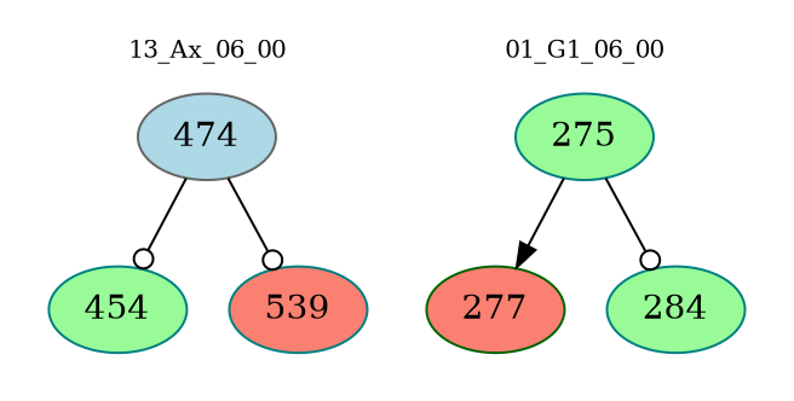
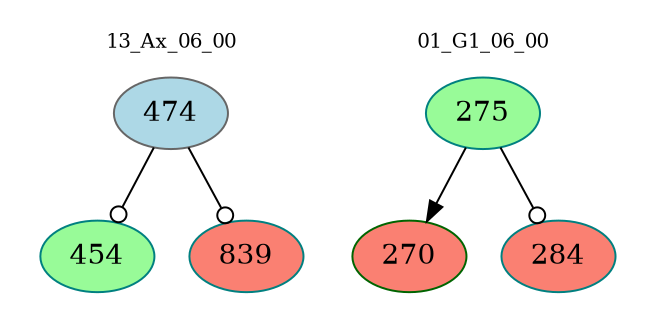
  digraph {
    node [color=teal fillcolor=palegreen style=filled]
    edge [arrowhead=odot color=black]
    n1 [color=gray40 fillcolor=lightblue label=474]
    n2 [label=454]
-   n3 [fillcolor=salmon label=539]
+   n3 [fillcolor=salmon label=839]
    n4 [label=275]
-   n5 [color=darkgreen fillcolor=salmon label=277]
-   n6 [label=284]
+   n5 [color=darkgreen fillcolor=salmon label=270]
+   n6 [fillcolor=salmon label=284]
    subgraph cluster_1 {
      color=white
      fontsize=10
      label="13_Ax_06_00"
      n1
      n2
      n3
    }
    subgraph cluster_2 {
      color=white
      fontsize=10
      label="01_G1_06_00"
      n4
      n5
      n6
    }
    n1 -> n2
    n1 -> n3
    n4 -> n5 [arrowhead=normal]
    n4 -> n6
  }
